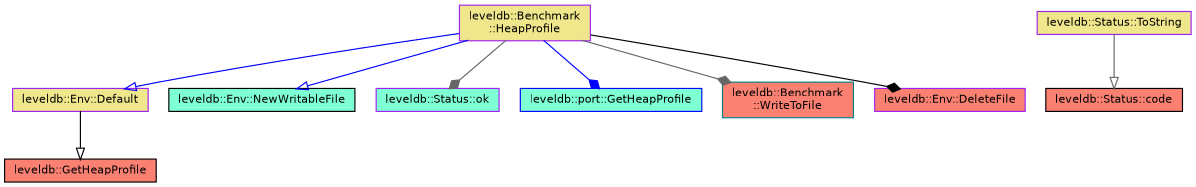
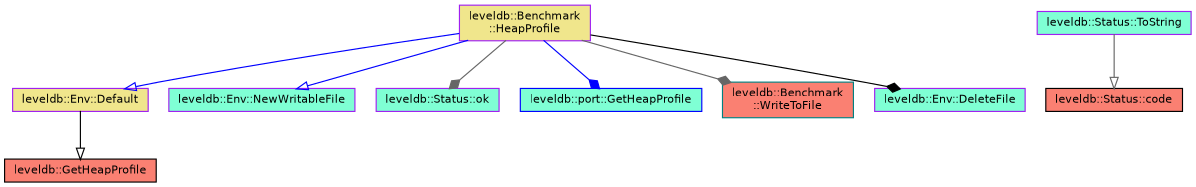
  digraph {
    rankdir=TB
    node [color=purple fillcolor=aquamarine fontname=Helvetica fontsize=10 shape=record style=filled]
    edge [arrowhead=onormal color=blue fontname=Helvetica fontsize=10 labelfontname=Helvetica labelfontsize=10 style=solid]
    n1 [fillcolor=khaki fontcolor=black height=0.2 label="leveldb::Benchmark\l::HeapProfile" width=0.4]
    n2 [fillcolor=khaki height=0.2 label="leveldb::Env::Default" width=0.4]
-   n3 [color=black height=0.2 label="leveldb::Env::NewWritableFile" width=0.4]
+   n3 [height=0.2 label="leveldb::Env::NewWritableFile" width=0.4]
    n4 [height=0.2 label="leveldb::Status::ok" width=0.4]
    n5 [color=blue height=0.2 label="leveldb::port::GetHeapProfile" width=0.4]
    n6 [color=teal fillcolor=salmon height=0.2 label="leveldb::Benchmark\l::WriteToFile" width=0.4]
-   n7 [fillcolor=salmon height=0.2 label="leveldb::Env::DeleteFile" width=0.4]
+   n7 [height=0.2 label="leveldb::Env::DeleteFile" width=0.4]
    n8 [color=black fillcolor=salmon height=0.2 label="leveldb::GetHeapProfile" width=0.4]
-   n9 [fillcolor=khaki height=0.2 label="leveldb::Status::ToString" width=0.4]
+   n9 [height=0.2 label="leveldb::Status::ToString" width=0.4]
    n10 [color=black fillcolor=salmon height=0.2 label="leveldb::Status::code" width=0.4]
    n1 -> n2
    n1 -> n3
    n1 -> n4 [arrowhead=diamond color=gray40]
    n1 -> n5 [arrowhead=diamond]
    n1 -> n6 [arrowhead=diamond color=gray40]
    n1 -> n7 [arrowhead=diamond color=black]
    n2 -> n8 [color=black]
    n9 -> n10 [color=gray40]
  }
